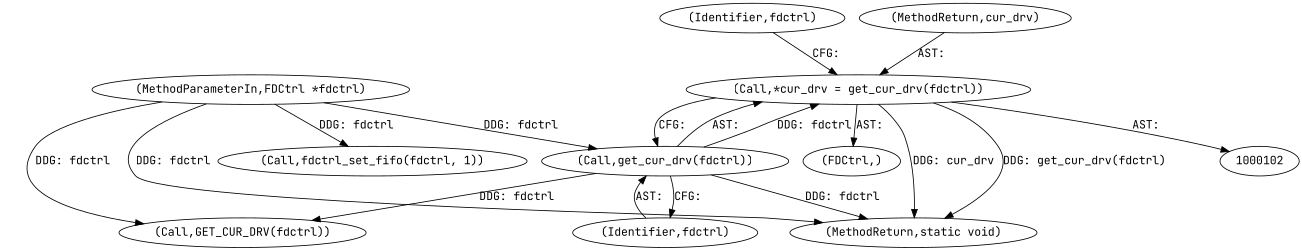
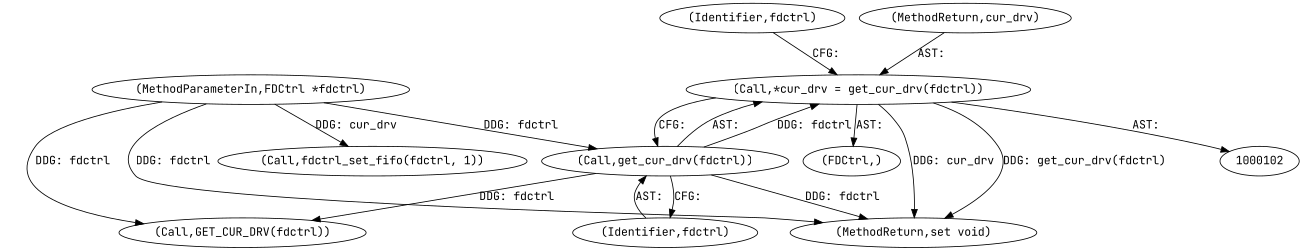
  digraph {
    fontname="JetBrains Mono"
    node [fontname="JetBrains Mono"]
    edge [fontname="JetBrains Mono"]
    n1 [label="(Call,*cur_drv = get_cur_drv(fdctrl))"]
    n2 [label="(Call,get_cur_drv(fdctrl))"]
    n3 [label="(FDCtrl,)"]
-   n4 [label="(MethodReturn,static void)"]
+   n4 [label="(MethodReturn,set void)"]
    1000102
    n6 [label="(Call,GET_CUR_DRV(fdctrl))"]
    n7 [label="(Identifier,fdctrl)"]
    n8 [label="(MethodParameterIn,FDCtrl *fdctrl)"]
    n9 [label="(Call,fdctrl_set_fifo(fdctrl, 1))"]
    n10 [label="(Identifier,fdctrl)"]
    n11 [label="(MethodReturn,cur_drv)"]
    n1 -> n2 [label="CFG: "]
    n1 -> n3 [label="AST: "]
    n1 -> n4 [label="DDG: cur_drv"]
    n1 -> n4 [label="DDG: get_cur_drv(fdctrl)"]
    n1 -> 1000102 [label="AST: "]
    n2 -> n1 [label="AST: "]
    n2 -> n1 [label="DDG: fdctrl"]
    n2 -> n4 [label="DDG: fdctrl"]
    n2 -> n6 [label="DDG: fdctrl"]
    n2 -> n7 [label="CFG: "]
    n7 -> n2 [label="AST: "]
    n8 -> n2 [label="DDG: fdctrl"]
    n8 -> n4 [label="DDG: fdctrl"]
    n8 -> n6 [label="DDG: fdctrl"]
-   n8 -> n9 [label="DDG: fdctrl"]
+   n8 -> n9 [label="DDG: cur_drv"]
    n10 -> n1 [label="CFG: "]
    n11 -> n1 [label="AST: "]
  }
